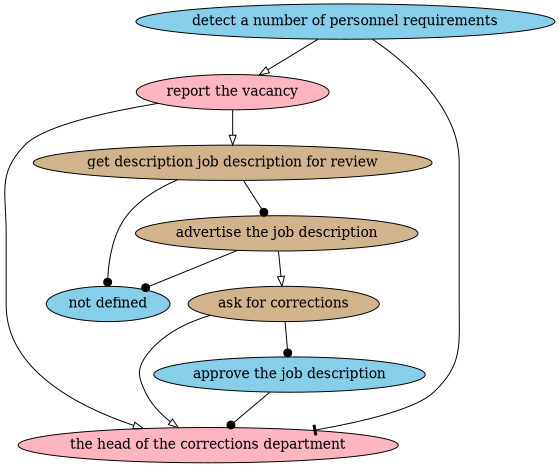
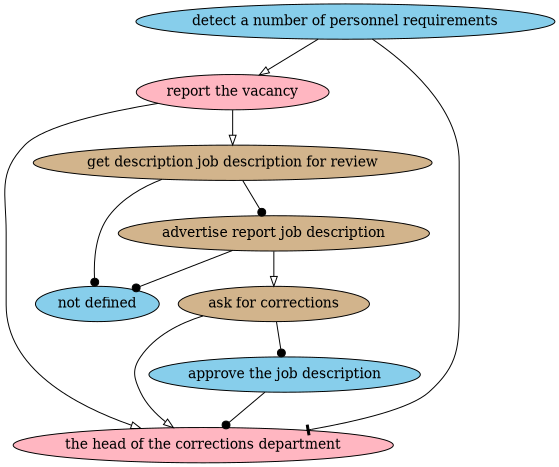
  strict digraph {
    node [fillcolor=skyblue style=filled]
    edge [arrowhead=onormal attrs="{'type': 'actor performer', 'label': 'actor performer'}"]
    "detect a number of personnel requirements" [attrs="{'type': 'Activity', 'label': 'detect a number of personnel requirements'}"]
    "report the vacancy" [attrs="{'type': 'Activity', 'label': 'report the vacancy'}" fillcolor=lightpink]
    n3 [attrs="{'type': 'Actor', 'label': 'the head of the functional department'}" fillcolor=lightpink label="the head of the corrections department"]
    n4 [attrs="{'type': 'Activity', 'label': 'get the job description for review'}" fillcolor=tan label="get description job description for review"]
-   "advertise the job description" [attrs="{'type': 'Activity', 'label': 'advertise the job description'}" fillcolor=tan]
+   "advertise the job description" [attrs="{'type': 'Activity', 'label': 'advertise the job description'}" fillcolor=tan label="advertise report job description"]
    "not defined" [attrs="{'type': 'Actor', 'label': 'not defined'}"]
    "ask for corrections" [attrs="{'type': 'Activity', 'label': 'ask for corrections'}" fillcolor=tan]
    "approve the job description" [attrs="{'type': 'Activity', 'label': 'approve the job description'}"]
    "detect a number of personnel requirements" -> "report the vacancy" [attrs="{'type': 'flow', 'label': 'flow'}"]
    "detect a number of personnel requirements" -> n3 [arrowhead=tee]
    "report the vacancy" -> n3
    "report the vacancy" -> n4 [attrs="{'type': 'flow', 'label': 'flow'}"]
    n4 -> "advertise the job description" [arrowhead=dot attrs="{'type': 'flow', 'label': 'flow'}"]
    n4 -> "not defined" [arrowhead=dot]
    "advertise the job description" -> "not defined" [arrowhead=dot]
    "advertise the job description" -> "ask for corrections" [attrs="{'type': 'flow', 'label': 'flow'}"]
    "ask for corrections" -> n3
    "ask for corrections" -> "approve the job description" [arrowhead=dot attrs="{'type': 'flow', 'label': 'flow'}"]
    "approve the job description" -> n3 [arrowhead=dot]
  }
